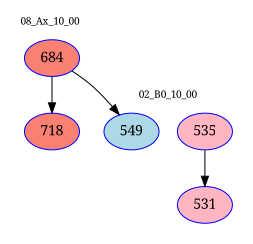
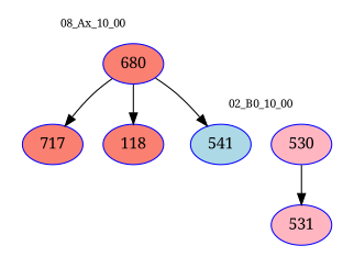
  digraph {
    fontname="Noto Serif"
    node [color=blue fillcolor=salmon fontname="Noto Serif" style=filled]
    edge [color=black fontname="Noto Serif"]
-   n1 [label=684]
-   n3 [label=718]
-   n4 [fillcolor=lightpink label=535]
+   n1 [label=680]
+   n2 [label=717]
+   n3 [label=118]
+   n4 [fillcolor=lightpink label=530]
    n5 [fillcolor=lightpink label=531]
-   n6 [fillcolor=lightblue label=549]
+   n6 [fillcolor=lightblue label=541]
    subgraph cluster_1 {
      color=white
      fontsize=10
      label="08_Ax_10_00"
      n1
+     n2
      n3
    }
    subgraph cluster_2 {
      color=white
      fontsize=10
      label="02_B0_10_00"
      n4
      n5
      n6
    }
+   n1 -> n2
    n1 -> n3
    n1 -> n6
    n4 -> n5
  }
